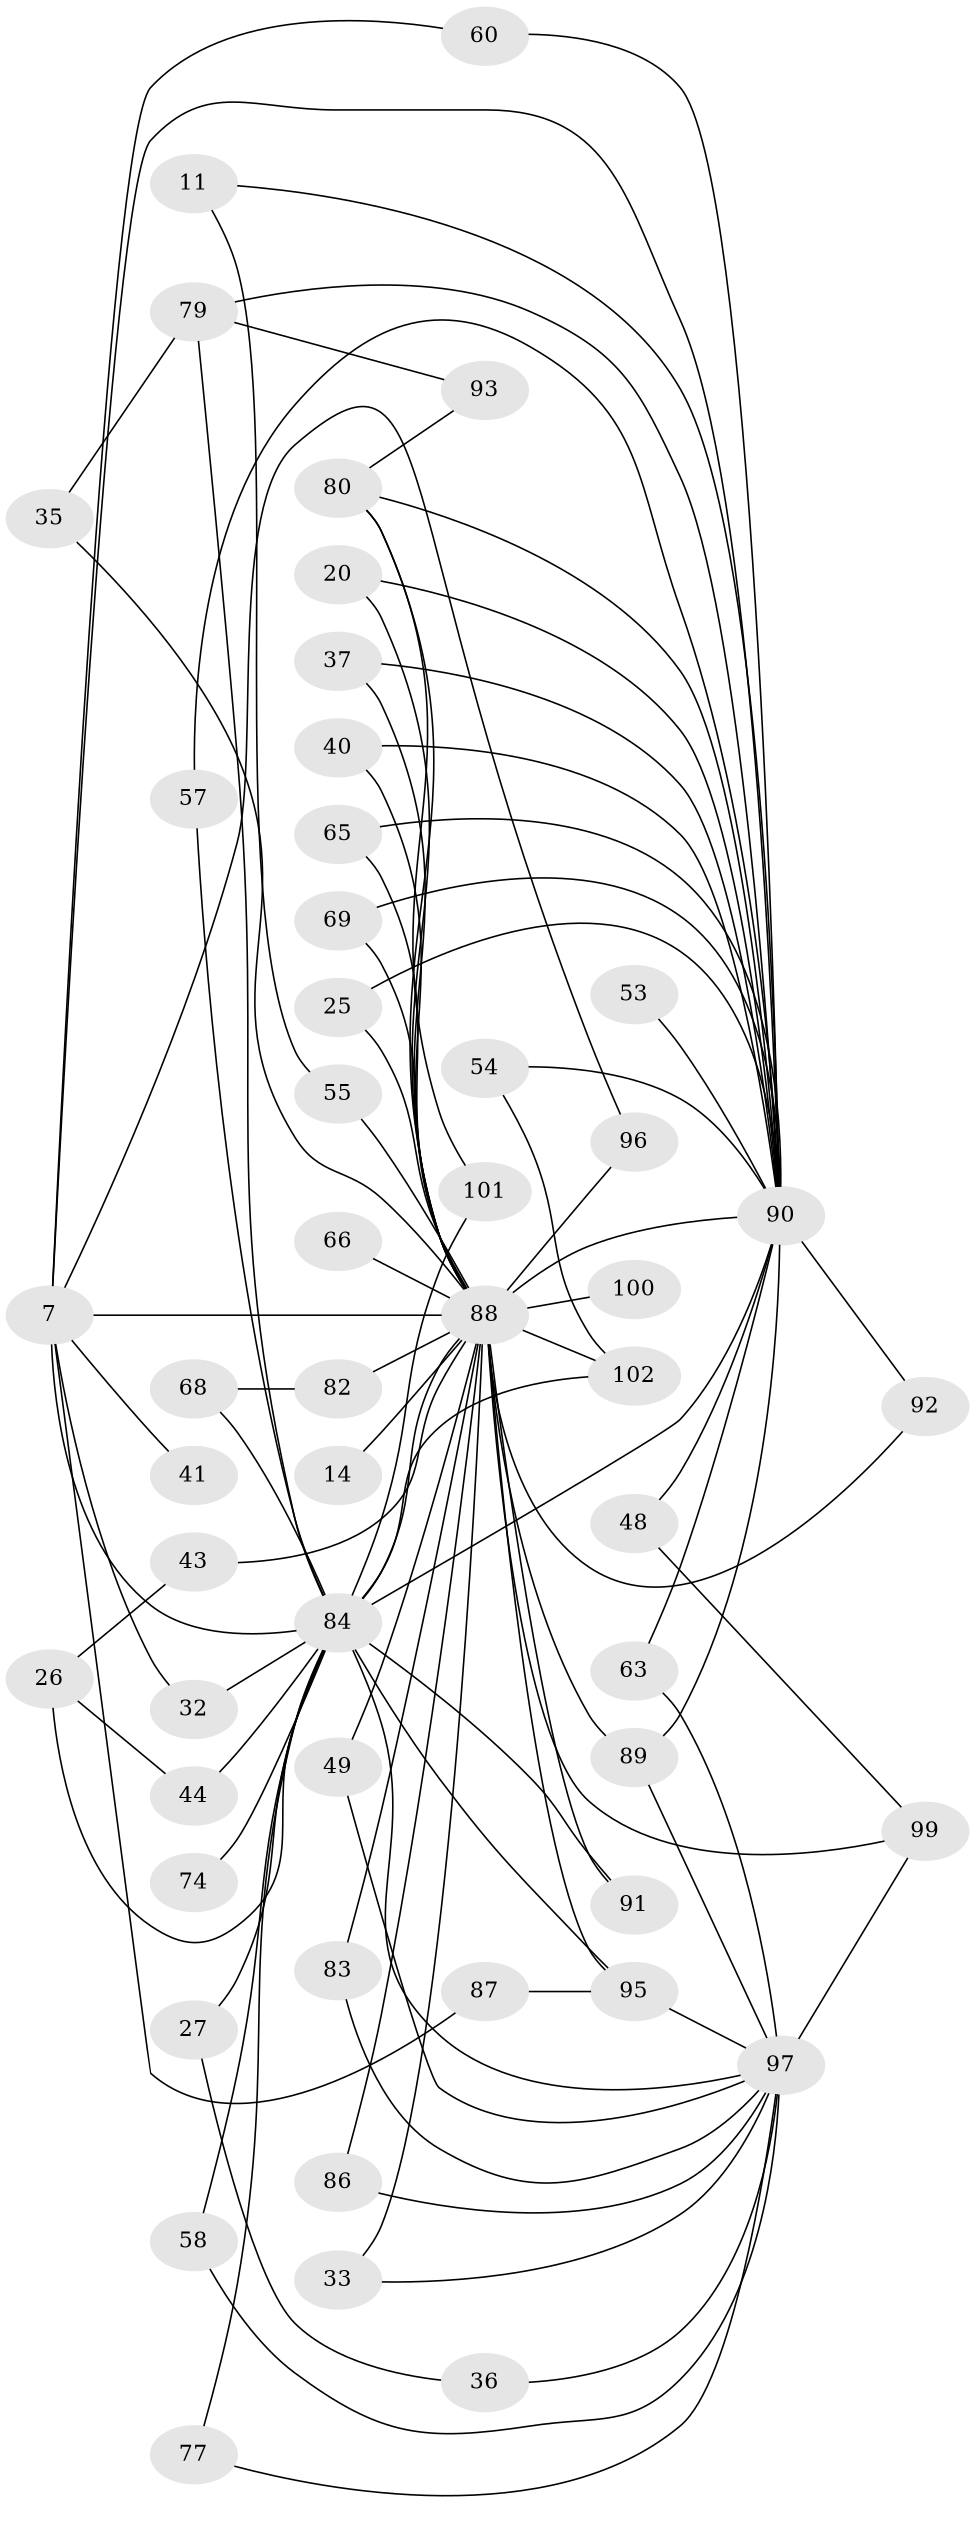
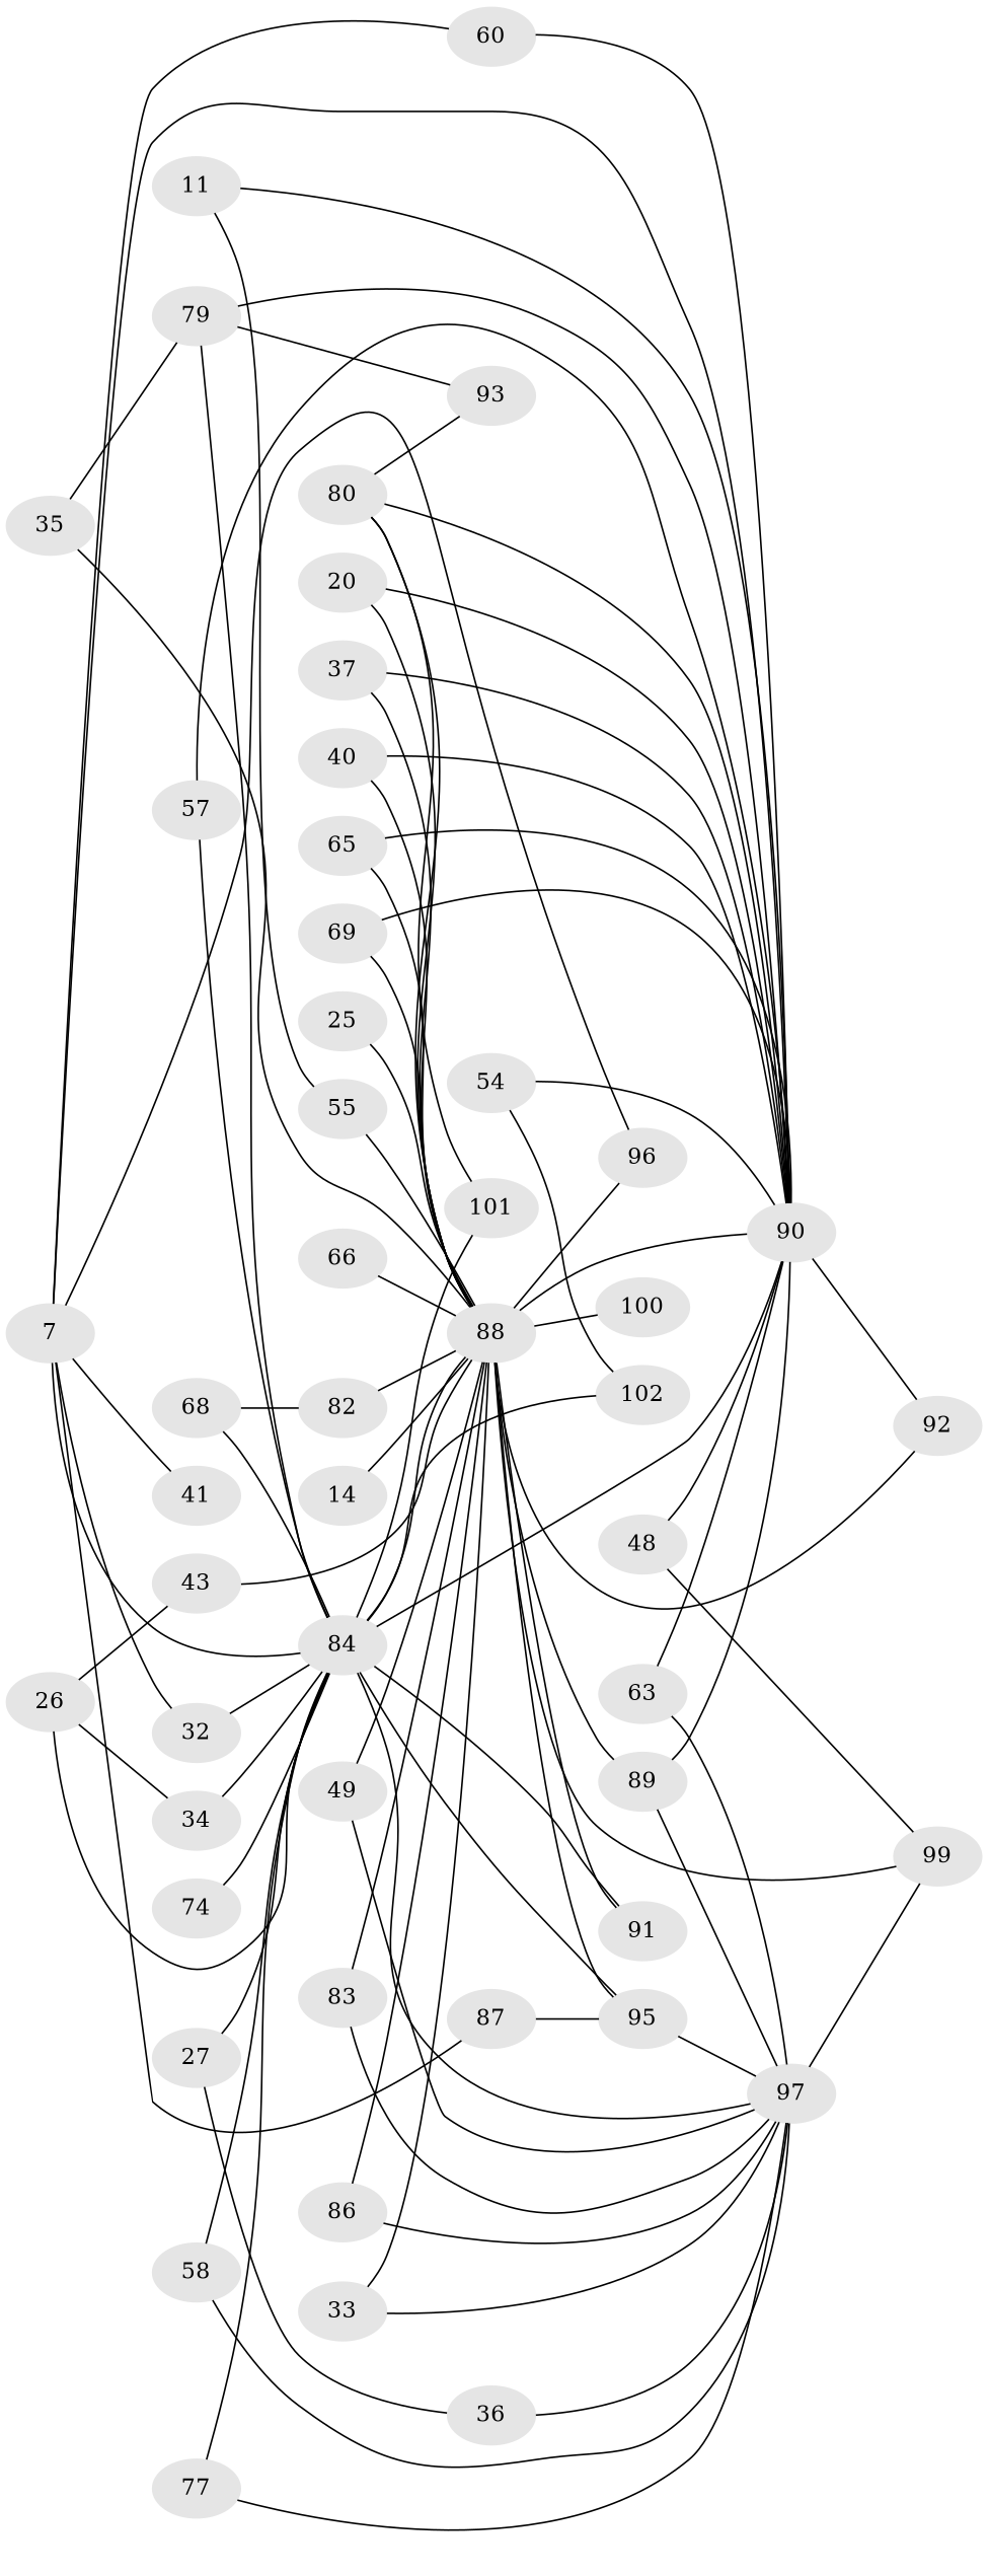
  graph {
    rankdir=LR
    node [color=gray90 style=filled]
    7 [super="+2"]
    32
    41
    60
    84 [super="+51+16+75+44+76+81"]
    87
    88 [super="+23+38+6"]
    90 [super="+71+78+72"]
    96
    97 [super="+13+56"]
    102 [super="+28"]
    101
    91
    95 [super="+39+73"]
    99 [super="+70+67+98"]
    89 [super="+22"]
    92
    100
    55 [super="+15"]
    11
    14
    20
    26
-   34 [label=44]
+   34
    43
    27
    36
    33
    79 [super="+45"]
    93
    35
    37
    40
    48
    49
-   53
    54
    57
    58
    63
    65
    66
    82 [super="+62"]
    68
    69
    74
    77
    80 [super="+61"]
    83 [super="+12"]
    n50 [label=25 super="+64"]
    86
    7 -- 32
    7 -- 41 [weight=2]
    7 -- 60
    7 -- 84 [weight=7]
    7 -- 87
-   7 -- 88 [weight=7]
    7 -- 90 [weight=8]
    7 -- 96
    32 -- 84
    60 -- 90
    84 -- 88 [weight=9]
    84 -- 90 [weight=12]
    84 -- 97 [weight=4]
    84 -- 102
    84 -- 101
    84 -- 91
    84 -- 95
    87 -- 95
    88 -- 90 [weight=14]
    88 -- 96
-   88 -- 102
    88 -- 91
    88 -- 95 [weight=3]
    88 -- 99 [weight=5]
    88 -- 89
    88 -- 92
    88 -- 100 [weight=2]
    90 -- 92
    97 -- 99
    95 -- 97
    89 -- 90
    89 -- 97
    55 -- 88 [weight=2]
    11 -- 90 [weight=2]
    11 -- 55
    14 -- 88 [weight=2]
    20 -- 88
    20 -- 90
    26 -- 84
    26 -- 34
    26 -- 43 [weight=2]
    34 -- 84
    43 -- 88 [weight=2]
    27 -- 84 [weight=2]
    27 -- 36
    36 -- 97
    33 -- 88
    33 -- 97
    79 -- 84
    79 -- 90 [weight=3]
    79 -- 93
    35 -- 88
    35 -- 79
    37 -- 88
    37 -- 90
    40 -- 88
    40 -- 90
    48 -- 90 [weight=2]
    48 -- 99
    49 -- 88
    49 -- 97
-   53 -- 90 [weight=2]
    54 -- 90 [weight=2]
    54 -- 102
    57 -- 84
    57 -- 90
    58 -- 84
    58 -- 97
    63 -- 90
    63 -- 97
    65 -- 88
    65 -- 90
    66 -- 88 [weight=2]
    82 -- 88 [weight=4]
    68 -- 84
    68 -- 82
    69 -- 88
    69 -- 90
    74 -- 84
    77 -- 84
    77 -- 97
    80 -- 88 [weight=2]
    80 -- 90 [weight=2]
    80 -- 101
    80 -- 93
    83 -- 88
    83 -- 97
    n50 -- 88
-   n50 -- 90 [weight=2]
    86 -- 88
    86 -- 97
  }
